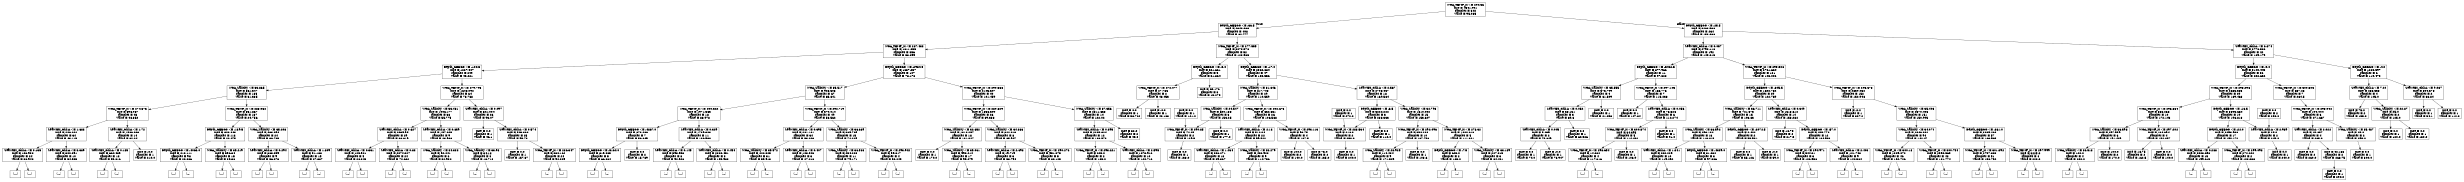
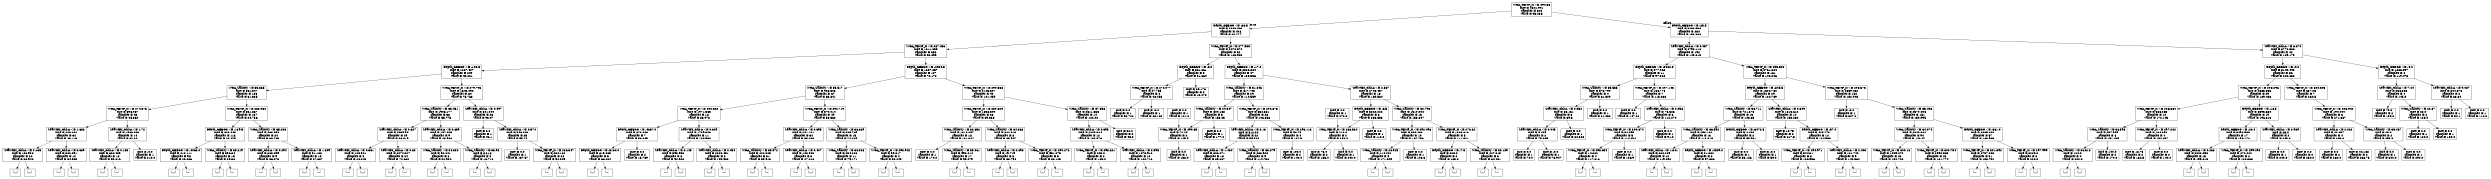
  digraph {
    node [shape=box]
    n1 [label="WOA_TEMP_K <= 294.36\nmse = 4541.991\nsamples = 642\nvalue = 95.035"]
    n2 [label="Depth_GEBCO <= -36.5\nmse = 2340.063\nsamples = 408\nvalue = 62.777"]
    n3 [label="Depth_GEBCO <= -25.5\nmse = 3263.536\nsamples = 234\nvalue = 153.066"]
    n4 [label="WOA_TEMP_K <= 287.433\nmse = 1611.855\nsamples = 356\nvalue = 53.899"]
    n5 [label="WOA_TEMP_K <= 277.555\nmse = 3070.578\nsamples = 52\nvalue = 123.985"]
    n6 [label="SeaWIFs_ChlrA <= 0.057\nmse = 2793.116\nsamples = 192\nvalue = 145.015"]
    n7 [label="SeaWIFs_ChlrA <= 6.674\nmse = 3778.586\nsamples = 42\nvalue = 189.179"]
    n8 [label="Depth_GEBCO <= -100.5\nmse = 1227.407\nsamples = 249\nvalue = 43.221"]
    n9 [label="Depth_GEBCO <= -2934.5\nmse = 1637.257\nsamples = 107\nvalue = 78.178"]
    n10 [label="Depth_GEBCO <= -5.0\nmse = 321.661\nsamples = 5\nvalue = 31.864"]
    n11 [label="Depth_GEBCO <= -17.0\nmse = 2382.884\nsamples = 47\nvalue = 133.556"]
    n12 [label="WOA_Salinity <= 33.865\nmse = 561.347\nsamples = 185\nvalue = 31.335"]
    n13 [label="WOA_TEMP_K <= 279.795\nmse = 1643.092\nsamples = 64\nvalue = 73.768"]
    n14 [label="WOA_Salinity <= 35.517\nmse = 928.505\nsamples = 67\nvalue = 65.841"]
    n15 [label="WOA_TEMP_K <= 290.568\nmse = 2145.507\nsamples = 40\nvalue = 101.459"]
    n16 [label="WOA_TEMP_K <= 274.675\nmse = 696.987\nsamples = 48\nvalue = 48.852"]
    n17 [label="WOA_TEMP_K <= 283.962\nmse = 351.867\nsamples = 137\nvalue = 24.756"]
    n18 [label="WOA_Salinity <= 33.431\nmse = 1906.177\nsamples = 38\nvalue = 55.775"]
    n19 [label="SeaWIFs_ChlrA <= 0.497\nmse = 641.004\nsamples = 26\nvalue = 93.07"]
    n20 [label="SeaWIFs_ChlrA <= 1.683\nmse = 206.222\nsamples = 34\nvalue = 43.115"]
    n21 [label="SeaWIFs_ChlrA <= 1.72\nmse = 1586.063\nsamples = 14\nvalue = 62.24"]
    n22 [label="Depth_GEBCO <= -139.5\nmse = 303.843\nsamples = 113\nvalue = 22.475"]
    n23 [label="WOA_Salinity <= 35.208\nmse = 433.094\nsamples = 24\nvalue = 36.765"]
    n24 [label="SeaWIFs_ChlrA <= 0.135\nmse = 106.938\nsamples = 24\nvalue = 38.948"]
    n25 [label="SeaWIFs_ChlrA <= 3.389\nmse = 300.391\nsamples = 10\nvalue = 54.505"]
    n26 [label="SeaWIFs_ChlrA <= 0.185\nmse = 664.489\nsamples = 13\nvalue = 55.816"]
    n27 [label="mse = -0.0\nsamples = 1\nvalue = 210.0"]
    n28 [label="(...)"]
    n29 [label="(...)"]
    n30 [label="(...)"]
    n31 [label="(...)"]
    n32 [label="(...)"]
    n33 [label="(...)"]
    n34 [label="Depth_GEBCO <= -4063.0\nmse = 213.111\nsamples = 98\nvalue = 20.086"]
    n35 [label="WOA_Salinity <= 35.219\nmse = 596.34\nsamples = 15\nvalue = 35.36"]
    n36 [label="SeaWIFs_ChlrA <= 0.294\nmse = 663.359\nsamples = 9\nvalue = 56.373"]
    n37 [label="SeaWIFs_ChlrA <= 1.809\nmse = 51.138\nsamples = 15\nvalue = 27.387"]
    n38 [label="(...)"]
    n39 [label="(...)"]
    n40 [label="(...)"]
    n41 [label="(...)"]
    n42 [label="(...)"]
    n43 [label="(...)"]
    n44 [label="(...)"]
    n45 [label="(...)"]
    n46 [label="SeaWIFs_ChlrA <= 0.627\nmse = 2039.95\nsamples = 29\nvalue = 66.619"]
    n47 [label="SeaWIFs_ChlrA <= 0.859\nmse = 157.025\nsamples = 9\nvalue = 23.966"]
    n48 [label="mse = 0.0\nsamples = 1\nvalue = 46.1"]
    n49 [label="SeaWIFs_ChlrA <= 0.574\nmse = 543.363\nsamples = 25\nvalue = 95.78"]
    n50 [label="SeaWIFs_ChlrA <= 0.331\nmse = 125.921\nsamples = 5\nvalue = 28.343"]
    n51 [label="SeaWIFs_ChlrA <= 0.83\nmse = 2074.327\nsamples = 24\nvalue = 72.662"]
    n52 [label="WOA_Salinity <= 34.333\nmse = 92.241\nsamples = 6\nvalue = 32.932"]
    n53 [label="WOA_Salinity <= 33.98\nmse = 34.18\nsamples = 3\nvalue = 13.718"]
    n54 [label="(...)"]
    n55 [label="(...)"]
    n56 [label="(...)"]
    n57 [label="(...)"]
    n58 [label="(...)"]
    n59 [label="(...)"]
    n60 [label="(...)"]
    n61 [label="(...)"]
    n62 [label="mse = 0.0\nsamples = 1\nvalue = 157.37"]
    n63 [label="WOA_TEMP_K <= 286.347\nmse = 330.164\nsamples = 24\nvalue = 92.009"]
    n64 [label="(...)"]
    n65 [label="(...)"]
    n66 [label="WOA_TEMP_K <= 290.322\nmse = 1971.363\nsamples = 18\nvalue = 88.978"]
    n67 [label="WOA_TEMP_K <= 292.719\nmse = 379.014\nsamples = 49\nvalue = 58.562"]
    n68 [label="WOA_TEMP_K <= 289.829\nmse = 1356.309\nsamples = 26\nvalue = 89.333"]
    n69 [label="WOA_Salinity <= 37.356\nmse = 2811.653\nsamples = 14\nvalue = 122.02"]
    n70 [label="Depth_GEBCO <= -4867.0\nmse = 673.286\nsamples = 7\nvalue = 56.649"]
    n71 [label="SeaWIFs_ChlrA <= 0.329\nmse = 1789.303\nsamples = 11\nvalue = 106.938"]
    n72 [label="SeaWIFs_ChlrA <= 0.395\nmse = 281.161\nsamples = 34\nvalue = 53.223"]
    n73 [label="WOA_Salinity <= 36.689\nmse = 369.769\nsamples = 15\nvalue = 72.229"]
    n74 [label="Depth_GEBCO <= -5164.0\nmse = 319.885\nsamples = 5\nvalue = 66.864"]
    n75 [label="mse = 0.0\nsamples = 2\nvalue = 15.789"]
    n76 [label="SeaWIFs_ChlrA <= 0.145\nmse = 593.953\nsamples = 8\nvalue = 92.926"]
    n77 [label="SeaWIFs_ChlrA <= 0.454\nmse = 2880.451\nsamples = 3\nvalue = 155.983"]
    n78 [label="(...)"]
    n79 [label="(...)"]
    n80 [label="(...)"]
    n81 [label="(...)"]
    n82 [label="(...)"]
    n83 [label="(...)"]
    n84 [label="WOA_Salinity <= 35.572\nmse = 222.325\nsamples = 31\nvalue = 55.913"]
    n85 [label="SeaWIFs_ChlrA <= 0.407\nmse = 103.546\nsamples = 3\nvalue = 27.216"]
    n86 [label="WOA_Salinity <= 36.586\nmse = 254.208\nsamples = 11\nvalue = 79.171"]
    n87 [label="WOA_TEMP_K <= 293.942\nmse = 99.817\nsamples = 4\nvalue = 50.245"]
    n88 [label="(...)"]
    n89 [label="(...)"]
    n90 [label="(...)"]
    n91 [label="(...)"]
    n92 [label="(...)"]
    n93 [label="(...)"]
    n94 [label="(...)"]
    n95 [label="(...)"]
    n96 [label="WOA_Salinity <= 32.652\nmse = 1313.257\nsamples = 18\nvalue = 101.027"]
    n97 [label="WOA_Salinity <= 34.366\nmse = 622.013\nsamples = 8\nvalue = 65.947"]
    n98 [label="SeaWIFs_ChlrA <= 0.395\nmse = 2205.324\nsamples = 12\nvalue = 133.573"]
    n99 [label="mse = 32.0\nsamples = 2\nvalue = 45.0"]
    n100 [label="mse = 0.0\nsamples = 1\nvalue = 170.0"]
    n101 [label="WOA_Salinity <= 35.061\nmse = 993.214\nsamples = 17\nvalue = 95.279"]
    n102 [label="SeaWIFs_ChlrA <= 2.698\nmse = 19.719\nsamples = 3\nvalue = 53.794"]
    n103 [label="WOA_TEMP_K <= 290.276\nmse = 951.375\nsamples = 5\nvalue = 80.125"]
    n104 [label="(...)"]
    n105 [label="(...)"]
    n106 [label="(...)"]
    n107 [label="(...)"]
    n108 [label="(...)"]
    n109 [label="(...)"]
    n110 [label="WOA_TEMP_K <= 293.221\nmse = 225.0\nsamples = 2\nvalue = 185.0"]
    n111 [label="SeaWIFs_ChlrA <= 2.595\nmse = 1873.916\nsamples = 10\nvalue = 120.716"]
    n112 [label="(...)"]
    n113 [label="(...)"]
    n114 [label="(...)"]
    n115 [label="(...)"]
    n116 [label="WOA_TEMP_K <= 272.077\nmse = 27.765\nsamples = 2\nvalue = 48.453"]
    n117 [label="mse = 65.176\nsamples = 3\nvalue = 15.275"]
    n118 [label="WOA_Salinity <= 31.846\nmse = 817.703\nsamples = 29\nvalue = 110.559"]
    n119 [label="SeaWIFs_ChlrA <= 2.567\nmse = 2708.437\nsamples = 18\nvalue = 169.584"]
    n120 [label="mse = 0.0\nsamples = 1\nvalue = 53.722"]
    n121 [label="mse = -0.0\nsamples = 1\nvalue = 43.183"]
    n122 [label="WOA_Salinity <= 24.547\nmse = 600.188\nsamples = 3\nvalue = 153.25"]
    n123 [label="WOA_TEMP_K <= 292.675\nmse = 652.631\nsamples = 26\nvalue = 106.588"]
    n124 [label="Depth_GEBCO <= -6.5\nmse = 3222.222\nsamples = 3\nvalue = 233.333"]
    n125 [label="WOA_Salinity <= 32.793\nmse = 1310.002\nsamples = 15\nvalue = 153.647"]
    n126 [label="WOA_TEMP_K <= 290.85\nmse = 72.25\nsamples = 2\nvalue = 129.5"]
    n127 [label="mse = 0.0\nsamples = 1\nvalue = 177.0"]
    n128 [label="SeaWIFs_ChlrA <= 2.13\nmse = 512.04\nsamples = 22\nvalue = 99.522"]
    n129 [label="WOA_TEMP_K <= 293.113\nmse = 93.75\nsamples = 4\nvalue = 137.5"]
    n130 [label="mse = 0.0\nsamples = 1\nvalue = 138.0"]
    n131 [label="mse = 0.0\nsamples = 1\nvalue = 121.0"]
    n132 [label="SeaWIFs_ChlrA <= 1.464\nmse = 306.271\nsamples = 13\nvalue = 89.367"]
    n133 [label="WOA_Salinity <= 33.279\nmse = 433.928\nsamples = 9\nvalue = 114.756"]
    n134 [label="mse = 100.0\nsamples = 2\nvalue = 140.0"]
    n135 [label="mse = 75.0\nsamples = 2\nvalue = 135.0"]
    n136 [label="(...)"]
    n137 [label="(...)"]
    n138 [label="(...)"]
    n139 [label="(...)"]
    n140 [label="WOA_TEMP_K <= 288.534\nmse = 216.0\nsamples = 2\nvalue = 258.0"]
    n141 [label="mse = 0.0\nsamples = 1\nvalue = 110.0"]
    n142 [label="WOA_TEMP_K <= 292.496\nmse = 350.238\nsamples = 10\nvalue = 167.756"]
    n143 [label="WOA_TEMP_K <= 278.32\nmse = 1800.616\nsamples = 5\nvalue = 111.321"]
    n144 [label="mse = 0.0\nsamples = 1\nvalue = 240.0"]
    n145 [label="mse = 0.0\nsamples = 1\nvalue = 270.0"]
    n146 [label="WOA_Salinity <= 28.925\nmse = 114.484\nsamples = 9\nvalue = 171.529"]
    n147 [label="mse = 0.0\nsamples = 1\nvalue = 103.6"]
    n148 [label="Depth_GEBCO <= -7.5\nmse = 625.0\nsamples = 2\nvalue = 165.0"]
    n149 [label="WOA_Salinity <= 33.189\nmse = 227.315\nsamples = 3\nvalue = 84.481"]
    n150 [label="(...)"]
    n151 [label="(...)"]
    n152 [label="(...)"]
    n153 [label="(...)"]
    n154 [label="(...)"]
    n155 [label="(...)"]
    n156 [label="Depth_GEBCO <= -5462.5\nmse = 877.966\nsamples = 11\nvalue = 97.328"]
    n157 [label="WOA_TEMP_K <= 295.508\nmse = 2761.664\nsamples = 181\nvalue = 148.006"]
    n158 [label="Depth_GEBCO <= -9.0\nmse = 3140.443\nsamples = 36\nvalue = 202.632"]
    n159 [label="Depth_GEBCO <= -4.0\nmse = 1288.597\nsamples = 6\nvalue = 119.473"]
    n160 [label="WOA_Salinity <= 35.555\nmse = 375.799\nsamples = 4\nvalue = 61.509"]
    n161 [label="WOA_TEMP_K <= 297.143\nmse = 166.776\nsamples = 7\nvalue = 115.238"]
    n162 [label="Depth_GEBCO <= -845.5\nmse = 1602.782\nsamples = 29\nvalue = 122.769"]
    n163 [label="WOA_TEMP_K <= 295.573\nmse = 2839.462\nsamples = 152\nvalue = 152.948"]
    n164 [label="SeaWIFs_ChlrA <= 0.052\nmse = 58.151\nsamples = 3\nvalue = 69.6"]
    n165 [label="mse = 0.0\nsamples = 1\nvalue = 21.053"]
    n166 [label="mse = 0.0\nsamples = 1\nvalue = 147.84"]
    n167 [label="SeaWIFs_ChlrA <= 0.056\nmse = 76.526\nsamples = 6\nvalue = 112.274"]
    n168 [label="SeaWIFs_ChlrA <= 0.045\nmse = 5.439\nsamples = 2\nvalue = 75.649"]
    n169 [label="mse = 0.0\nsamples = 1\nvalue = 60.526"]
    n170 [label="mse = 0.0\nsamples = 1\nvalue = 74.0"]
    n171 [label="mse = -0.0\nsamples = 1\nvalue = 78.947"]
    n172 [label="WOA_TEMP_K <= 300.874\nmse = 34.395\nsamples = 5\nvalue = 114.402"]
    n173 [label="mse = 0.0\nsamples = 1\nvalue = 91.0"]
    n174 [label="WOA_TEMP_K <= 298.654\nmse = 14.682\nsamples = 4\nvalue = 117.616"]
    n175 [label="mse = 0.0\nsamples = 1\nvalue = 106.9"]
    n176 [label="(...)"]
    n177 [label="(...)"]
    n178 [label="WOA_Salinity <= 36.711\nmse = 721.573\nsamples = 15\nvalue = 103.83"]
    n179 [label="SeaWIFs_ChlrA <= 0.349\nmse = 1513.612\nsamples = 14\nvalue = 153.282"]
    n180 [label="mse = -0.0\nsamples = 1\nvalue = 307.2"]
    n181 [label="WOA_Salinity <= 35.406\nmse = 2570.406\nsamples = 151\nvalue = 150.995"]
    n182 [label="WOA_Salinity <= 36.592\nmse = 293.102\nsamples = 13\nvalue = 113.815"]
    n183 [label="Depth_GEBCO <= -3072.5\nmse = 2.402\nsamples = 2\nvalue = 55.901"]
    n184 [label="mse = 18.75\nsamples = 2\nvalue = 217.5"]
    n185 [label="Depth_GEBCO <= -57.0\nmse = 425.773\nsamples = 12\nvalue = 134.933"]
    n186 [label="SeaWIFs_ChlrA <= 1.341\nmse = 260.229\nsamples = 10\nvalue = 119.292"]
    n187 [label="Depth_GEBCO <= -4339.0\nmse = 31.832\nsamples = 3\nvalue = 97.386"]
    n188 [label="mse = 0.0\nsamples = 1\nvalue = 55.126"]
    n189 [label="mse = -0.0\nsamples = 1\nvalue = 59.0"]
    n190 [label="(...)"]
    n191 [label="(...)"]
    n192 [label="(...)"]
    n193 [label="(...)"]
    n194 [label="WOA_TEMP_K <= 294.971\nmse = 544.31\nsamples = 3\nvalue = 106.956"]
    n195 [label="SeaWIFs_ChlrA <= 2.403\nmse = 121.748\nsamples = 9\nvalue = 142.564"]
    n196 [label="(...)"]
    n197 [label="(...)"]
    n198 [label="(...)"]
    n199 [label="(...)"]
    n200 [label="WOA_Salinity <= 34.074\nmse = 2046.082\nsamples = 94\nvalue = 142.47"]
    n201 [label="Depth_GEBCO <= -361.0\nmse = 3089.268\nsamples = 57\nvalue = 163.965"]
    n202 [label="WOA_TEMP_K <= 300.18\nmse = 1309.072\nsamples = 46\nvalue = 152.726"]
    n203 [label="WOA_TEMP_K <= 300.754\nmse = 2590.565\nsamples = 48\nvalue = 131.774"]
    n204 [label="WOA_TEMP_K <= 301.392\nmse = 2757.383\nsamples = 51\nvalue = 158.752"]
    n205 [label="WOA_TEMP_K <= 297.999\nmse = 3225.0\nsamples = 6\nvalue = 220.0"]
    n206 [label="(...)"]
    n207 [label="(...)"]
    n208 [label="(...)"]
    n209 [label="(...)"]
    n210 [label="(...)"]
    n211 [label="(...)"]
    n212 [label="(...)"]
    n213 [label="(...)"]
    n214 [label="WOA_TEMP_K <= 298.296\nmse = 2685.355\nsamples = 29\nvalue = 189.468"]
    n215 [label="WOA_TEMP_K <= 300.303\nmse = 637.25\nsamples = 7\nvalue = 264.5"]
    n216 [label="SeaWIFs_ChlrA <= 7.24\nmse = 258.333\nsamples = 4\nvalue = 145.0"]
    n217 [label="SeaWIFs_ChlrA <= 9.087\nmse = 804.578\nsamples = 2\nvalue = 88.84"]
    n218 [label="WOA_TEMP_K <= 296.864\nmse = 588.265\nsamples = 10\nvalue = 172.143"]
    n219 [label="Depth_GEBCO <= -16.5\nmse = 3393.664\nsamples = 19\nvalue = 196.818"]
    n220 [label="WOA_TEMP_K <= 298.942\nmse = 194.444\nsamples = 6\nvalue = 271.667"]
    n221 [label="WOA_Salinity <= 36.598\nmse = 297.959\nsamples = 6\nvalue = 191.429"]
    n222 [label="WOA_TEMP_K <= 297.202\nmse = 134.694\nsamples = 4\nvalue = 152.857"]
    n223 [label="Depth_GEBCO <= -22.0\nmse = 3493.936\nsamples = 17\nvalue = 190.172"]
    n224 [label="SeaWIFs_ChlrA <= 2.989\nmse = 25.0\nsamples = 2\nvalue = 245.0"]
    n225 [label="WOA_Salinity <= 36.518\nmse = 120.0\nsamples = 4\nvalue = 200.0"]
    n226 [label="mse = 100.0\nsamples = 2\nvalue = 170.0"]
    n227 [label="mse = 18.75\nsamples = 2\nvalue = 162.5"]
    n228 [label="mse = 0.0\nsamples = 2\nvalue = 140.0"]
    n229 [label="(...)"]
    n230 [label="(...)"]
    n231 [label="SeaWIFs_ChlrA <= 0.288\nmse = 3003.698\nsamples = 15\nvalue = 199.615"]
    n232 [label="WOA_TEMP_K <= 299.098\nmse = 272.222\nsamples = 2\nvalue = 108.333"]
    n233 [label="mse = 0.0\nsamples = 1\nvalue = 240.0"]
    n234 [label="mse = 0.0\nsamples = 2\nvalue = 250.0"]
    n235 [label="(...)"]
    n236 [label="(...)"]
    n237 [label="(...)"]
    n238 [label="(...)"]
    n239 [label="SeaWIFs_ChlrA <= 2.022\nmse = 42.857\nsamples = 4\nvalue = 265.0"]
    n240 [label="WOA_Salinity <= 35.487\nmse = 25.0\nsamples = 2\nvalue = 295.0"]
    n241 [label="mse = 0.0\nsamples = 2\nvalue = 260.0"]
    n242 [label="mse = 42.188\nsamples = 2\nvalue = 268.75"]
    n243 [label="mse = 0.0\nsamples = 1\nvalue = 300.0"]
    n244 [label="mse = 0.0\nsamples = 1\nvalue = 290.0"]
    n245 [label="mse = 75.0\nsamples = 2\nvalue = 155.0"]
    n246 [label="WOA_Salinity <= 22.87\nmse = 25.0\nsamples = 2\nvalue = 125.0"]
    n247 [label="mse = 0.0\nsamples = 1\nvalue = 54.1"]
    n248 [label="mse = 0.0\nsamples = 1\nvalue = 112.0"]
    n249 [label="mse = 0.0\nsamples = 1\nvalue = 120.0"]
    n250 [label="mse = 0.0\nsamples = 1\nvalue = 130.0"]
    n1 -> n2 [headlabel=True labelangle=45 labeldistance=2.5]
    n1 -> n3 [headlabel=False labelangle=-45 labeldistance=2.5]
    n2 -> n4
    n2 -> n5
    n3 -> n6
    n3 -> n7
    n4 -> n8
    n4 -> n9
    n5 -> n10
    n5 -> n11
    n6 -> n156
    n6 -> n157
    n7 -> n158
    n7 -> n159
    n8 -> n12
    n8 -> n13
    n9 -> n14
    n9 -> n15
    n10 -> n116
    n10 -> n117
    n11 -> n118
    n11 -> n119
    n12 -> n16
    n12 -> n17
    n13 -> n18
    n13 -> n19
    n14 -> n66
    n14 -> n67
    n15 -> n68
    n15 -> n69
    n16 -> n20
    n16 -> n21
    n17 -> n22
    n17 -> n23
    n18 -> n46
    n18 -> n47
    n19 -> n48
    n19 -> n49
    n20 -> n24
    n20 -> n25
    n21 -> n26
    n21 -> n27
    n22 -> n34
    n22 -> n35
    n23 -> n36
    n23 -> n37
    n24 -> n28
    n24 -> n29
    n25 -> n30
    n25 -> n31
    n26 -> n32
    n26 -> n33
    n34 -> n38
    n34 -> n39
    n35 -> n40
    n35 -> n41
    n36 -> n42
    n36 -> n43
    n37 -> n44
    n37 -> n45
    n46 -> n50
    n46 -> n51
    n47 -> n52
    n47 -> n53
    n49 -> n62
    n49 -> n63
    n50 -> n54
    n50 -> n55
    n51 -> n56
    n51 -> n57
    n52 -> n58
    n52 -> n59
    n53 -> n60
    n53 -> n61
    n63 -> n64
    n63 -> n65
    n66 -> n70
    n66 -> n71
    n67 -> n72
    n67 -> n73
    n68 -> n96
    n68 -> n97
    n69 -> n98
    n69 -> n99
    n70 -> n74
    n70 -> n75
    n71 -> n76
    n71 -> n77
    n72 -> n84
    n72 -> n85
    n73 -> n86
    n73 -> n87
    n74 -> n78
    n74 -> n79
    n76 -> n80
    n76 -> n81
    n77 -> n82
    n77 -> n83
    n84 -> n88
    n84 -> n89
    n85 -> n90
    n85 -> n91
    n86 -> n92
    n86 -> n93
    n87 -> n94
    n87 -> n95
    n96 -> n100
    n96 -> n101
    n97 -> n102
    n97 -> n103
    n98 -> n110
    n98 -> n111
    n101 -> n104
    n101 -> n105
    n102 -> n106
    n102 -> n107
    n103 -> n108
    n103 -> n109
    n110 -> n112
    n110 -> n113
    n111 -> n114
    n111 -> n115
    n116 -> n120
    n116 -> n121
    n118 -> n122
    n118 -> n123
    n119 -> n124
    n119 -> n125
    n122 -> n126
    n122 -> n127
    n123 -> n128
    n123 -> n129
    n124 -> n140
    n124 -> n141
    n125 -> n142
    n125 -> n143
    n126 -> n130
    n128 -> n132
    n128 -> n133
    n129 -> n134
-   n129 -> n135
+   n140 -> n135
    n131 -> n126
    n132 -> n136
    n132 -> n137
    n133 -> n138
    n133 -> n139
    n140 -> n144
    n142 -> n146
    n142 -> n147
    n143 -> n148
    n143 -> n149
    n145 -> n140
    n146 -> n150
    n146 -> n151
    n148 -> n152
    n148 -> n153
    n149 -> n154
    n149 -> n155
    n156 -> n160
    n156 -> n161
    n157 -> n162
    n157 -> n163
    n158 -> n214
    n158 -> n215
    n159 -> n216
    n159 -> n217
    n160 -> n164
    n160 -> n165
    n161 -> n166
    n161 -> n167
    n162 -> n178
    n162 -> n179
    n163 -> n180
    n163 -> n181
    n164 -> n168
    n164 -> n169
    n167 -> n172
    n167 -> n173
    n168 -> n170
    n168 -> n171
    n172 -> n174
    n172 -> n175
    n174 -> n176
    n174 -> n177
    n178 -> n182
    n178 -> n183
    n179 -> n184
    n179 -> n185
    n181 -> n200
    n181 -> n201
    n182 -> n186
    n182 -> n187
    n183 -> n188
    n183 -> n189
    n185 -> n194
    n185 -> n195
    n186 -> n190
    n186 -> n191
    n187 -> n192
    n187 -> n193
    n194 -> n196
    n194 -> n197
    n195 -> n198
    n195 -> n199
    n200 -> n202
    n200 -> n203
    n201 -> n204
    n201 -> n205
    n202 -> n206
    n202 -> n207
    n203 -> n208
    n203 -> n209
    n204 -> n210
    n204 -> n211
    n205 -> n212
    n205 -> n213
    n214 -> n218
    n214 -> n219
    n215 -> n220
    n216 -> n245
    n216 -> n246
    n217 -> n247
    n217 -> n248
    n218 -> n221
    n218 -> n222
    n219 -> n223
    n219 -> n224
    n220 -> n239
    n220 -> n240
    n221 -> n225
    n221 -> n226
    n222 -> n227
    n222 -> n228
    n223 -> n231
    n223 -> n232
    n224 -> n233
-   n234 -> n224
+   n224 -> n234
    n225 -> n229
    n225 -> n230
    n231 -> n235
    n231 -> n236
    n232 -> n237
    n232 -> n238
    n239 -> n241
    n239 -> n242
    n240 -> n243
-   n242 -> n244
+   n240 -> n244
    n246 -> n249
    n246 -> n250
  }
